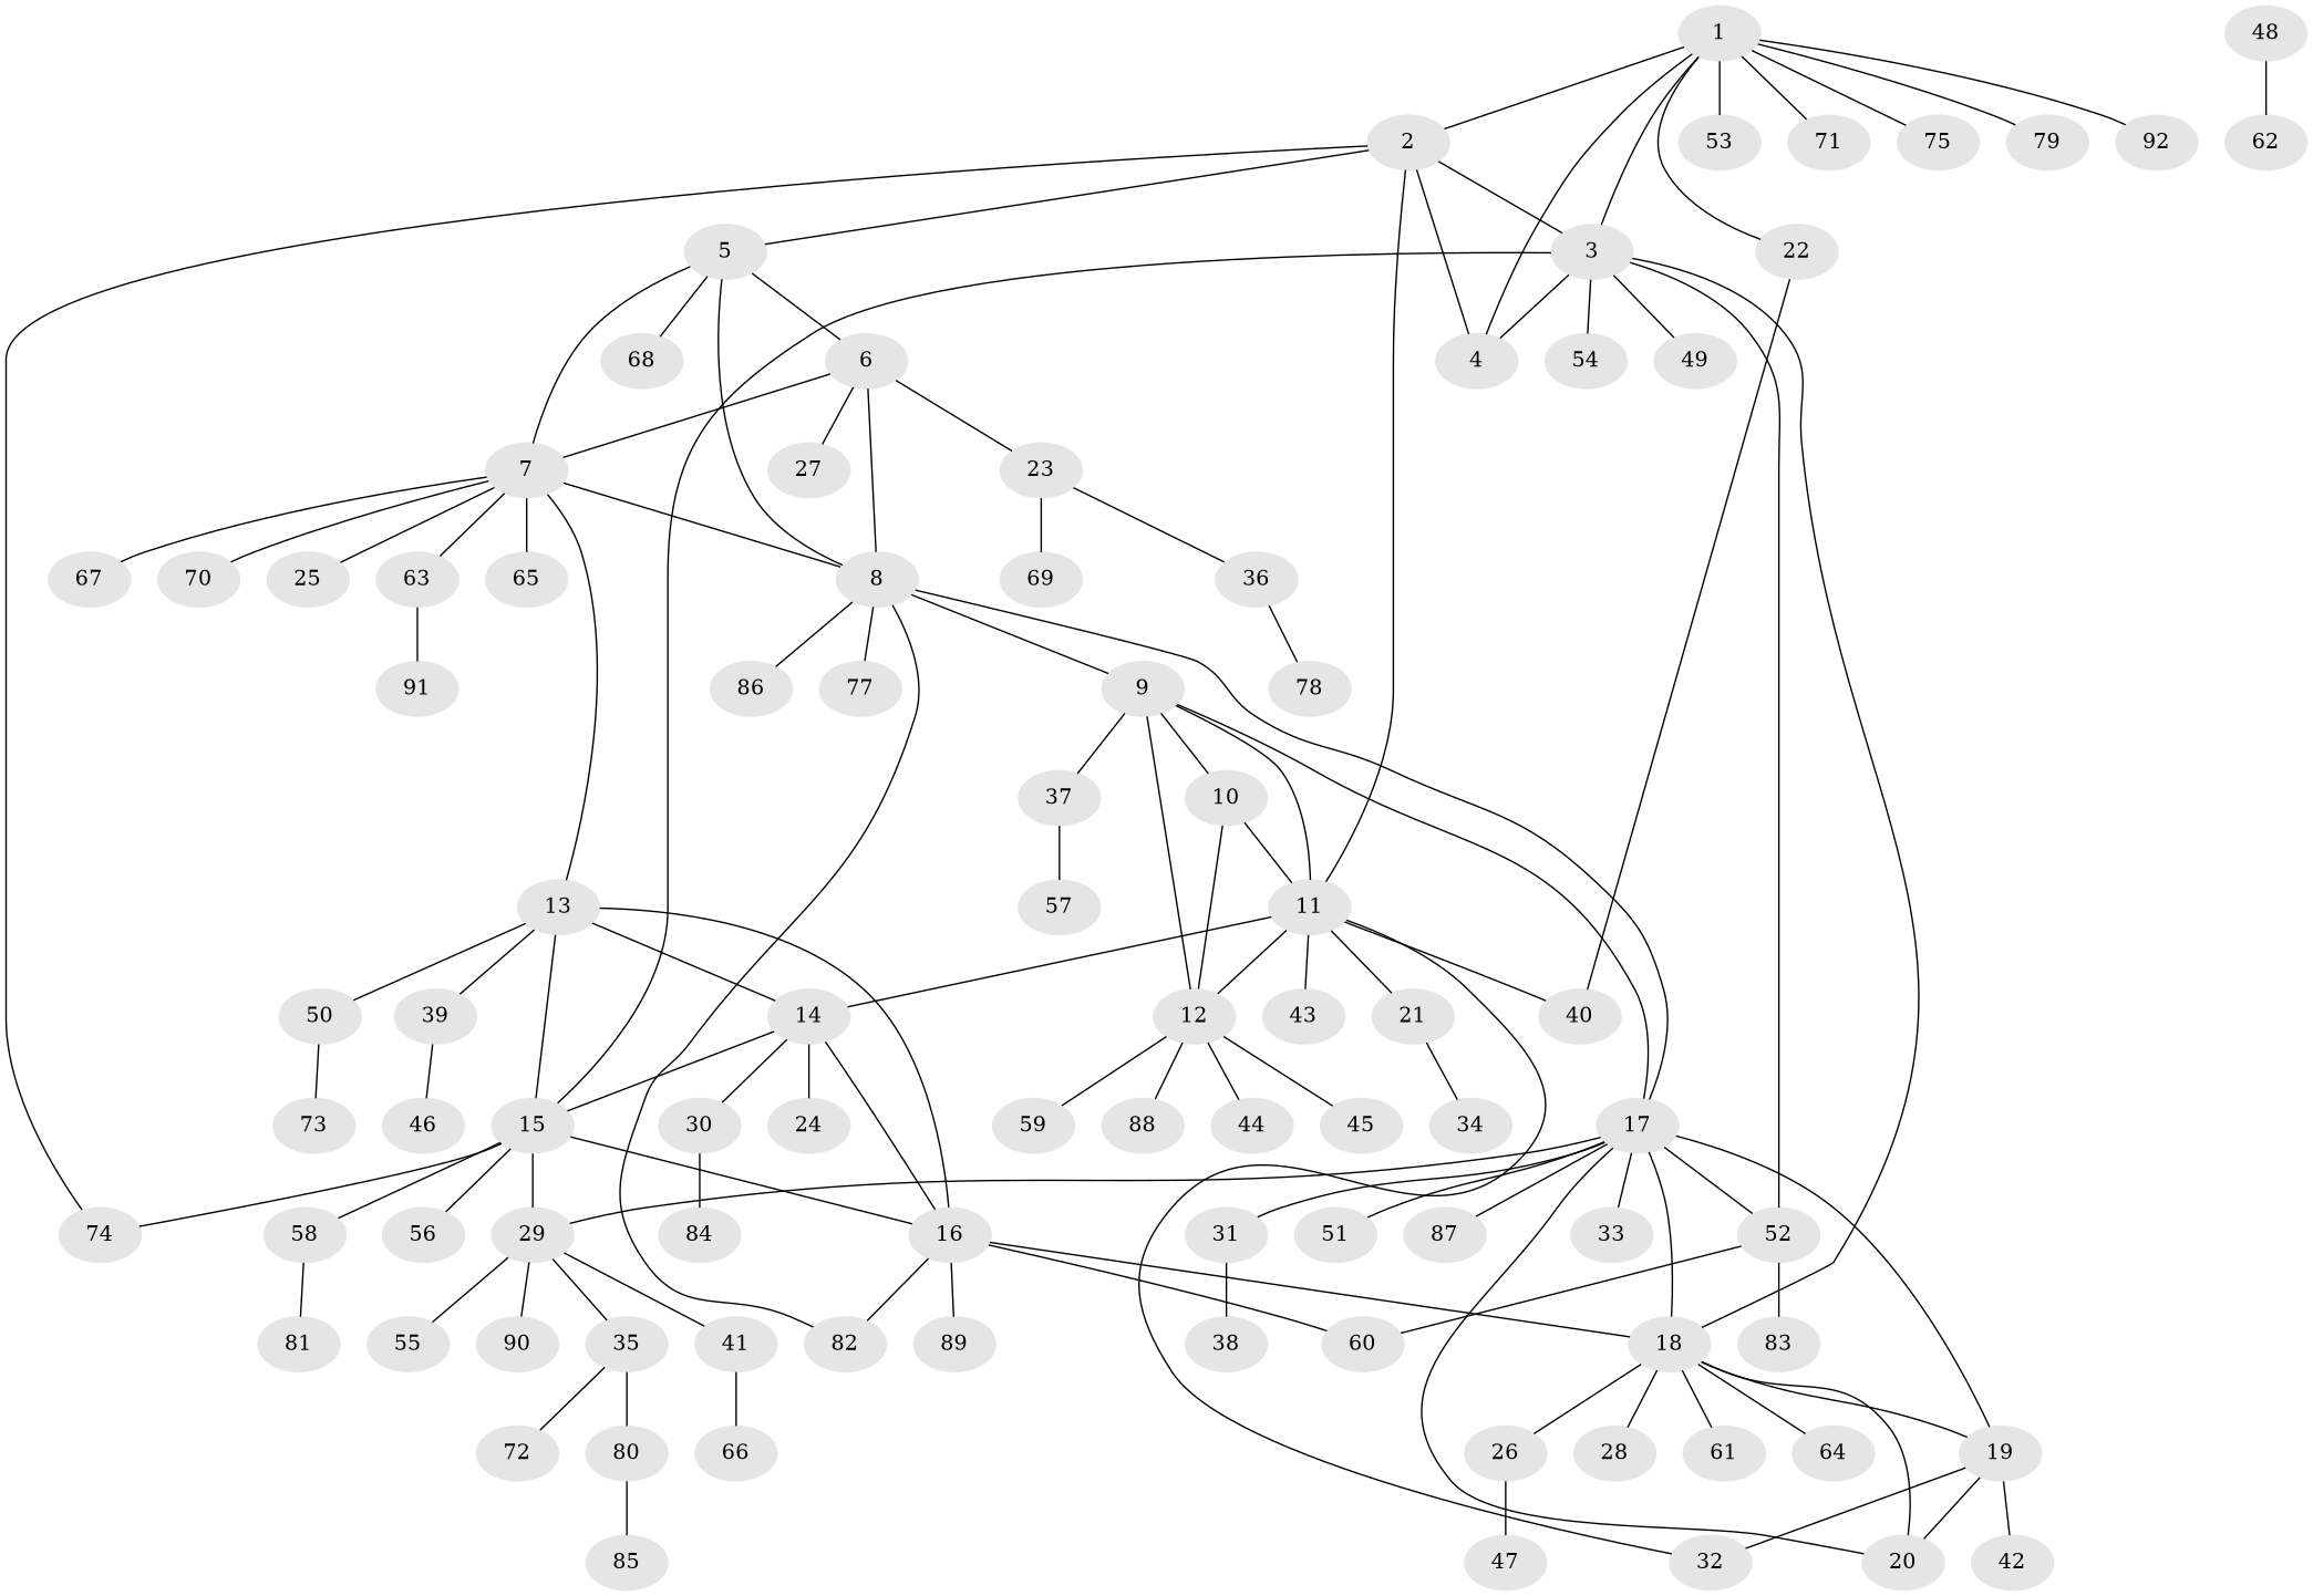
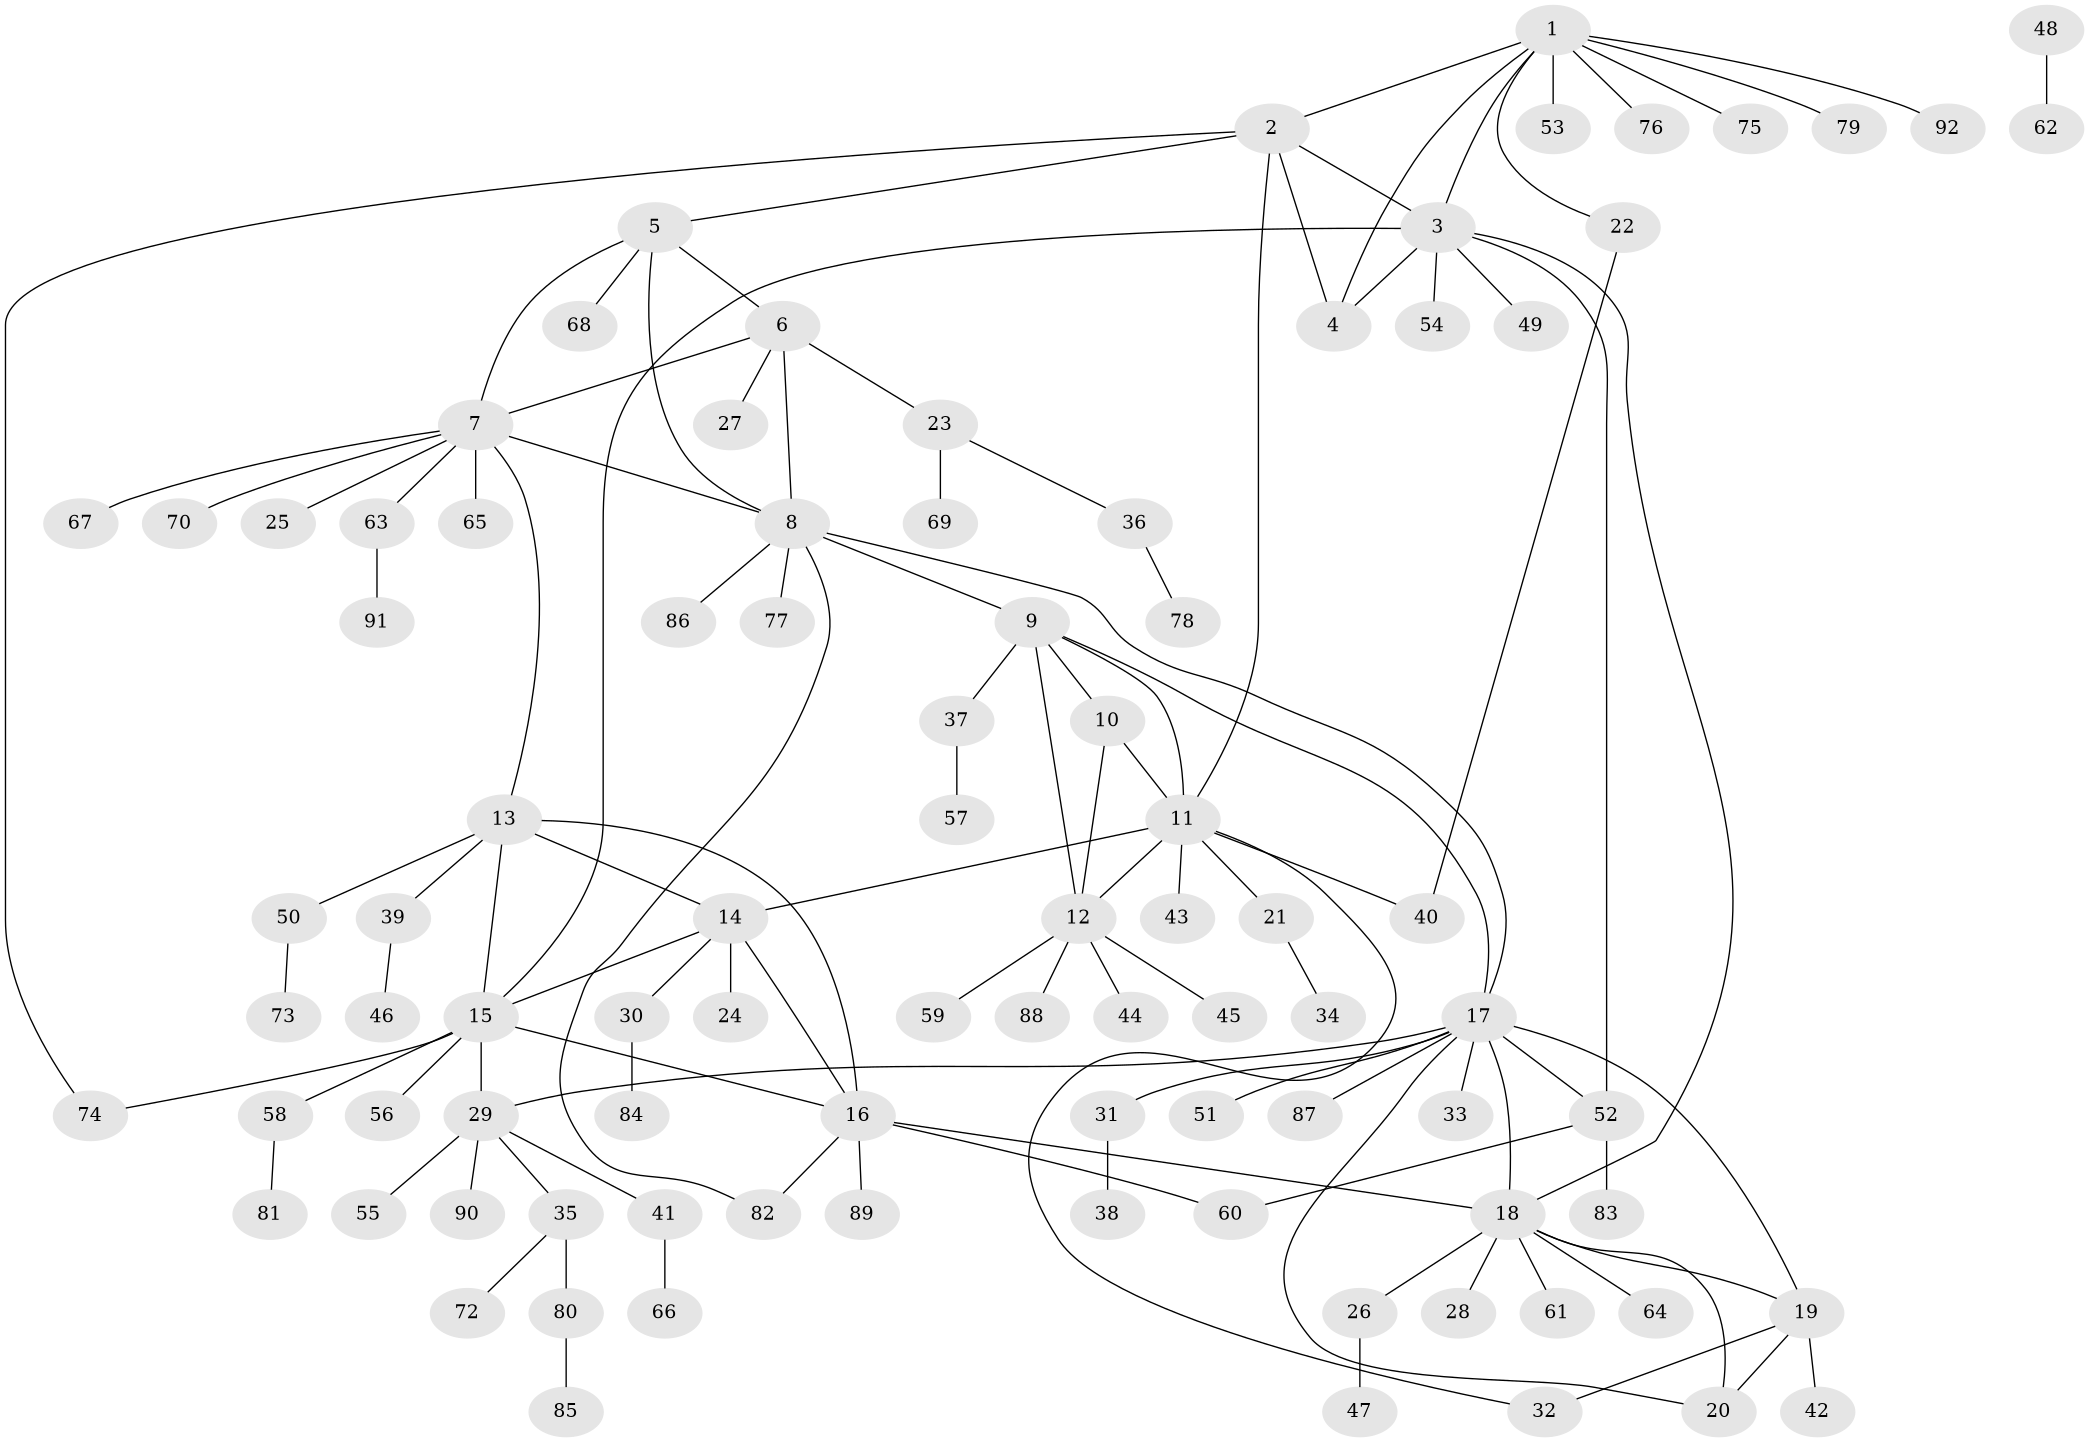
  graph {
    node [color=gray90 style=filled]
    1
    2
    3
    4
    22
    53
-   71
+   71 [label=76]
    75
    79
    92
    5
    11
    74
    15
    18
    49
    52
    54
    40
    6
    7
    8
    68
    12
    14
    21
    32
    43
    16
    29
    56
    58
    19
    20
    26
    28
    61
    64
    60
    83
    23
    27
    13
    25
    63
    65
    67
    70
    9
    17
    77
    82
    86
    36
    69
    39
    50
    91
    10
    37
    31
    33
    51
    87
    44
    45
    59
    88
    57
    24
    30
    34
    89
    46
    73
    84
    35
    41
    55
    90
    81
    42
    38
    47
    78
    48
    62
    72
    80
    66
    85
    1 -- 2
    1 -- 3
    1 -- 4
    1 -- 22
    1 -- 53
    1 -- 71
    1 -- 75
    1 -- 79
    1 -- 92
    2 -- 3
    2 -- 4
    2 -- 5
    2 -- 11
    2 -- 74
    3 -- 4
    3 -- 15
    3 -- 18
    3 -- 49
    3 -- 52
    3 -- 54
    22 -- 40
    5 -- 6
    5 -- 7
    5 -- 8
    5 -- 68
    11 -- 40
    11 -- 12
    11 -- 14
    11 -- 21
    11 -- 32
    11 -- 43
    15 -- 74
    15 -- 16
    15 -- 29
    15 -- 56
    15 -- 58
    18 -- 19
    18 -- 20
    18 -- 26
    18 -- 28
    18 -- 61
    18 -- 64
    52 -- 60
    52 -- 83
    6 -- 7
    6 -- 8
    6 -- 23
    6 -- 27
    7 -- 8
    7 -- 13
    7 -- 25
    7 -- 63
    7 -- 65
    7 -- 67
    7 -- 70
    8 -- 9
    8 -- 17
    8 -- 77
    8 -- 82
    8 -- 86
    12 -- 44
    12 -- 45
    12 -- 59
    12 -- 88
    14 -- 15
    14 -- 16
    14 -- 24
    14 -- 30
    21 -- 34
    16 -- 18
    16 -- 60
    16 -- 82
    16 -- 89
    29 -- 35
    29 -- 41
    29 -- 55
    29 -- 90
    58 -- 81
    19 -- 32
    19 -- 20
    19 -- 42
    26 -- 47
    23 -- 36
    23 -- 69
    13 -- 15
    13 -- 14
    13 -- 16
    13 -- 39
    13 -- 50
    63 -- 91
    9 -- 11
    9 -- 12
    9 -- 17
    9 -- 10
    9 -- 37
    17 -- 18
    17 -- 52
    17 -- 29
    17 -- 19
    17 -- 20
    17 -- 31
    17 -- 33
    17 -- 51
    17 -- 87
    36 -- 78
    39 -- 46
    50 -- 73
    10 -- 11
    10 -- 12
    37 -- 57
    31 -- 38
    30 -- 84
    35 -- 72
    35 -- 80
    41 -- 66
    48 -- 62
    80 -- 85
  }
